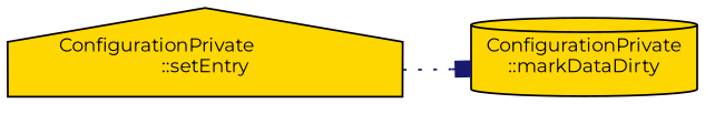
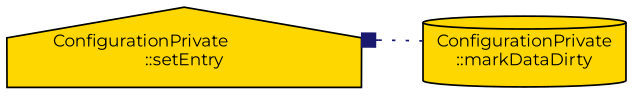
  digraph {
    rankdir=LR
    fontname=Montserrat
    node [color=black fillcolor=gold fontname=Montserrat fontsize=10 style=filled]
    n1 [fontcolor=black height=0.2 label="ConfigurationPrivate\l::setEntry" shape=house width=0.4]
    n2 [height=0.2 label="ConfigurationPrivate\l::markDataDirty" shape=cylinder width=0.4]
-   n1 -> n2 [color=midnightblue fontname=Montserrat fontsize=10 labelfontname=Helvetica labelfontsize=10 style=dotted arrowhead=box]
+   n2 -> n1 [color=midnightblue fontname=Montserrat fontsize=10 labelfontname=Helvetica labelfontsize=10 style=dotted arrowhead=box]
  }
